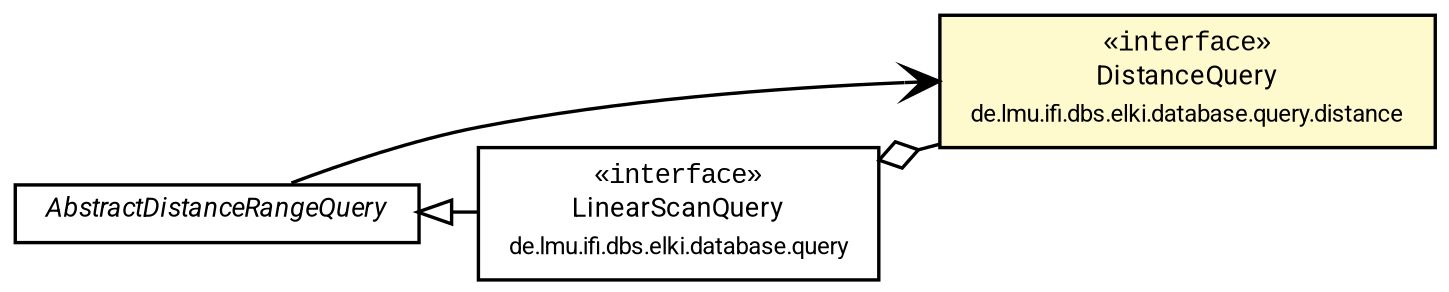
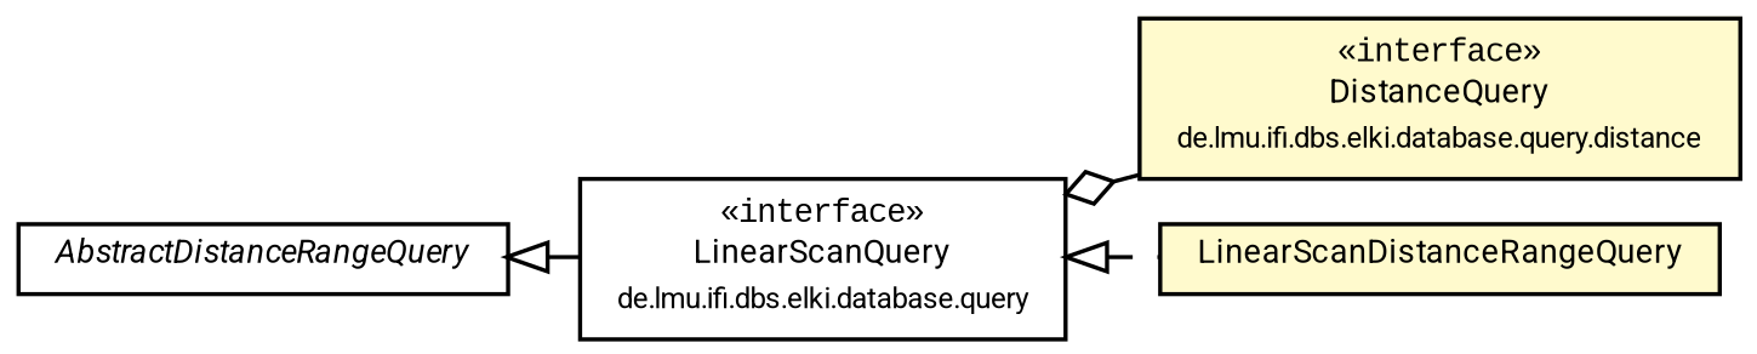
  digraph {
    fontname="Liberation Mono"
    nodesep=0.15
    rankdir=LR
    ranksep=0.25
    node [fontcolor=black fontname="Liberation Mono" fontsize=8 margin=0 shape=plaintext]
    edge [arrowtail=empty color=black dir=back fontname="Liberation Mono" fontsize=7 labelfontname=Roboto labelfontsize=7]
    n1 [height=0 label=<<table title="de.lmu.ifi.dbs.elki.database.query.distance.DistanceQuery" border="0" cellborder="1" cellspacing="0" cellpadding="2" bgcolor="LemonChiffon" href="../distance/DistanceQuery.html" target="_parent"> 		<tr><td><table border="0" cellspacing="0" cellpadding="1"> 		<tr><td align="center" balign="center"> &#171;interface&#187; </td></tr> 		<tr><td align="center" balign="center"> <font face="Roboto">DistanceQuery</font> </td></tr> 		<tr><td align="center" balign="center"> <font face="Roboto" point-size="7.0">de.lmu.ifi.dbs.elki.database.query.distance</font> </td></tr> 		</table></td></tr> 		</table>> width=0]
    n2 [height=0 label=<<table title="de.lmu.ifi.dbs.elki.database.query.LinearScanQuery" border="0" cellborder="1" cellspacing="0" cellpadding="2" href="../LinearScanQuery.html" target="_parent"> 		<tr><td><table border="0" cellspacing="0" cellpadding="1"> 		<tr><td align="center" balign="center"> &#171;interface&#187; </td></tr> 		<tr><td align="center" balign="center"> <font face="Roboto">LinearScanQuery</font> </td></tr> 		<tr><td align="center" balign="center"> <font face="Roboto" point-size="7.0">de.lmu.ifi.dbs.elki.database.query</font> </td></tr> 		</table></td></tr> 		</table>> width=0]
+   n3 [height=0 label=<<table title="de.lmu.ifi.dbs.elki.database.query.range.LinearScanDistanceRangeQuery" border="0" cellborder="1" cellspacing="0" cellpadding="2" bgcolor="lemonChiffon" href="LinearScanDistanceRangeQuery.html" target="_parent"> 		<tr><td><table border="0" cellspacing="0" cellpadding="1"> 		<tr><td align="center" balign="center"> <font face="Roboto">LinearScanDistanceRangeQuery</font> </td></tr> 		</table></td></tr> 		</table>> width=0]
    n4 [height=0 label=<<table title="de.lmu.ifi.dbs.elki.database.query.range.AbstractDistanceRangeQuery" border="0" cellborder="1" cellspacing="0" cellpadding="2" href="AbstractDistanceRangeQuery.html" target="_parent"> 		<tr><td><table border="0" cellspacing="0" cellpadding="1"> 		<tr><td align="center" balign="center"> <font face="Roboto"><i>AbstractDistanceRangeQuery</i></font> </td></tr> 		</table></td></tr> 		</table>> width=0]
    n2 -> n1 [arrowhead=none arrowtail=ediamond weight=4]
-   n4 -> n1 [arrowhead=open weight=1 arrowtail="" dir=""]
+   n2 -> n3 [style=dashed weight=9]
    n4 -> n2 [weight=10]
  }
